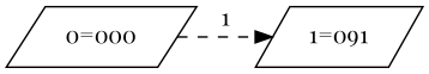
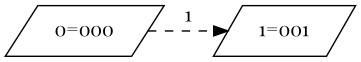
  digraph {
    fontname="Playfair Display"
    node [shape=parallelogram fontname="Playfair Display"]
    n1 [label="0=000"]
-   n2 [label="1=091"]
+   n2 [label="1=001"]
    subgraph sub_1 {
      rank=same
      n1
      n2
    }
    n1 -> n2 [label=1 style=dashed fontname="Playfair Display"]
  }
